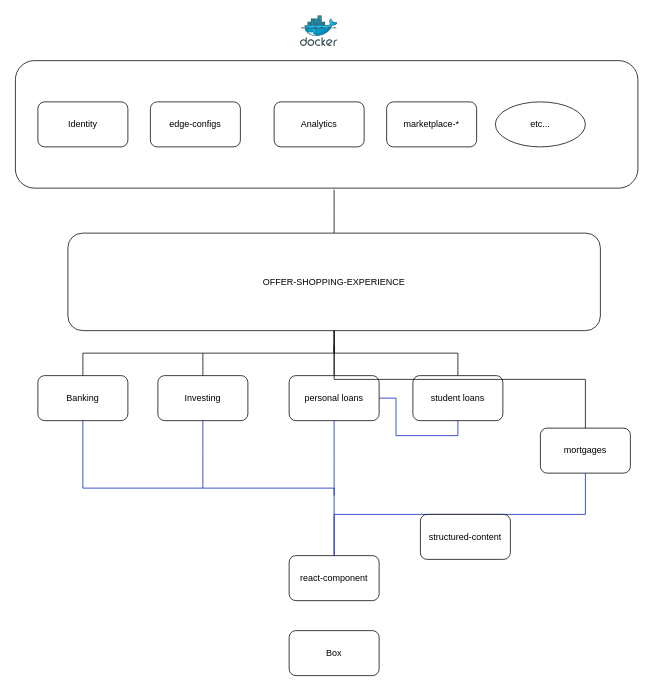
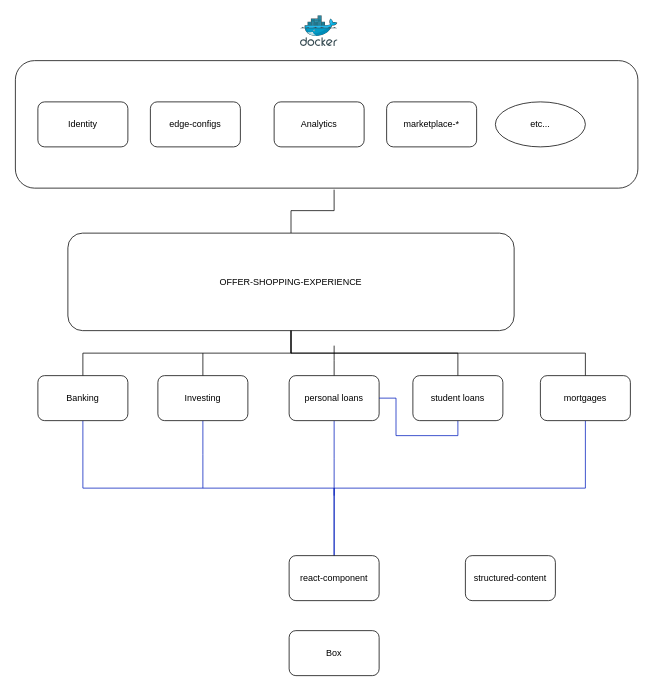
  <mxCell id="0" />
  <mxCell id="1" parent="0" />
  <mxCell id="2" value="" style="rounded=1;whiteSpace=wrap;html=1;" vertex="1" parent="1"><mxGeometry x="20" y="80" width="830" height="170" as="geometry" /></mxCell>
  <mxCell id="3" style="edgeStyle=orthogonalEdgeStyle;rounded=0;orthogonalLoop=1;jettySize=auto;html=1;exitX=0.5;exitY=0;exitDx=0;exitDy=0;entryX=0.512;entryY=1.012;entryDx=0;entryDy=0;entryPerimeter=0;endArrow=none;endFill=0;" edge="1" parent="1" source="4" target="2"><mxGeometry relative="1" as="geometry" /></mxCell>
- <mxCell id="4" value="OFFER-SHOPPING-EXPERIENCE" style="rounded=1;whiteSpace=wrap;html=1;" vertex="1" parent="1"><mxGeometry x="90" y="310" width="710" height="130" as="geometry" /></mxCell>
+ <mxCell id="4" value="OFFER-SHOPPING-EXPERIENCE" style="rounded=1;whiteSpace=wrap;html=1;" vertex="1" parent="1"><mxGeometry x="90" y="310" width="595" height="130" as="geometry" /></mxCell>
  <mxCell id="5" style="edgeStyle=orthogonalEdgeStyle;rounded=0;orthogonalLoop=1;jettySize=auto;html=1;exitX=0.5;exitY=0;exitDx=0;exitDy=0;endArrow=none;endFill=0;" edge="1" parent="1" source="7" target="4"><mxGeometry relative="1" as="geometry" /></mxCell>
  <mxCell id="6" style="edgeStyle=orthogonalEdgeStyle;rounded=0;orthogonalLoop=1;jettySize=auto;html=1;exitX=0.5;exitY=1;exitDx=0;exitDy=0;entryX=0.5;entryY=0;entryDx=0;entryDy=0;endArrow=none;endFill=0;fillColor=#0050ef;strokeColor=#001DBC;" edge="1" parent="1" source="7" target="26"><mxGeometry relative="1" as="geometry" /></mxCell>
  <mxCell id="7" value="Banking" style="rounded=1;whiteSpace=wrap;html=1;" vertex="1" parent="1"><mxGeometry x="50" y="500" width="120" height="60" as="geometry" /></mxCell>
  <mxCell id="8" style="edgeStyle=orthogonalEdgeStyle;rounded=0;orthogonalLoop=1;jettySize=auto;html=1;exitX=0.5;exitY=0;exitDx=0;exitDy=0;endArrow=none;endFill=0;" edge="1" parent="1" source="10"><mxGeometry relative="1" as="geometry"><mxPoint x="270" y="470" as="targetPoint" /></mxGeometry></mxCell>
  <mxCell id="9" style="edgeStyle=orthogonalEdgeStyle;rounded=0;orthogonalLoop=1;jettySize=auto;html=1;exitX=0.5;exitY=1;exitDx=0;exitDy=0;endArrow=none;endFill=0;fillColor=#0050ef;strokeColor=#001DBC;" edge="1" parent="1" source="10"><mxGeometry relative="1" as="geometry"><mxPoint x="270" y="650" as="targetPoint" /></mxGeometry></mxCell>
  <mxCell id="10" value="Investing" style="rounded=1;whiteSpace=wrap;html=1;" vertex="1" parent="1"><mxGeometry x="210" y="500" width="120" height="60" as="geometry" /></mxCell>
  <mxCell id="11" style="edgeStyle=orthogonalEdgeStyle;rounded=0;orthogonalLoop=1;jettySize=auto;html=1;exitX=0.5;exitY=0;exitDx=0;exitDy=0;endArrow=none;endFill=0;" edge="1" parent="1" source="13"><mxGeometry relative="1" as="geometry"><mxPoint x="445" y="460" as="targetPoint" /></mxGeometry></mxCell>
  <mxCell id="12" style="edgeStyle=orthogonalEdgeStyle;rounded=0;orthogonalLoop=1;jettySize=auto;html=1;exitX=0.5;exitY=1;exitDx=0;exitDy=0;endArrow=none;endFill=0;fillColor=#0050ef;strokeColor=#001DBC;" edge="1" parent="1" source="13"><mxGeometry relative="1" as="geometry"><mxPoint x="445" y="660" as="targetPoint" /></mxGeometry></mxCell>
  <mxCell id="13" value="personal loans" style="rounded=1;whiteSpace=wrap;html=1;" vertex="1" parent="1"><mxGeometry x="385" y="500" width="120" height="60" as="geometry" /></mxCell>
  <mxCell id="14" style="edgeStyle=orthogonalEdgeStyle;rounded=0;orthogonalLoop=1;jettySize=auto;html=1;exitX=0.5;exitY=0;exitDx=0;exitDy=0;entryX=0.5;entryY=1;entryDx=0;entryDy=0;endArrow=none;endFill=0;" edge="1" parent="1" source="16" target="4"><mxGeometry relative="1" as="geometry" /></mxCell>
  <mxCell id="15" style="edgeStyle=orthogonalEdgeStyle;rounded=0;orthogonalLoop=1;jettySize=auto;html=1;exitX=0.5;exitY=1;exitDx=0;exitDy=0;endArrow=none;endFill=0;fillColor=#0050ef;strokeColor=#001DBC;" edge="1" parent="1" source="16" target="13"><mxGeometry relative="1" as="geometry" /></mxCell>
  <mxCell id="16" value="student loans" style="rounded=1;whiteSpace=wrap;html=1;" vertex="1" parent="1"><mxGeometry x="550" y="500" width="120" height="60" as="geometry" /></mxCell>
  <mxCell id="17" style="edgeStyle=orthogonalEdgeStyle;rounded=0;orthogonalLoop=1;jettySize=auto;html=1;exitX=0.5;exitY=0;exitDx=0;exitDy=0;entryX=0.5;entryY=1;entryDx=0;entryDy=0;endArrow=none;endFill=0;" edge="1" parent="1" source="19" target="4"><mxGeometry relative="1" as="geometry" /></mxCell>
  <mxCell id="18" style="edgeStyle=orthogonalEdgeStyle;rounded=0;orthogonalLoop=1;jettySize=auto;html=1;exitX=0.5;exitY=1;exitDx=0;exitDy=0;entryX=0.5;entryY=0;entryDx=0;entryDy=0;endArrow=none;endFill=0;fillColor=#0050ef;strokeColor=#001DBC;" edge="1" parent="1" source="19" target="26"><mxGeometry relative="1" as="geometry" /></mxCell>
- <mxCell id="19" value="mortgages" style="rounded=1;whiteSpace=wrap;html=1;" vertex="1" parent="1"><mxGeometry x="720" y="570" width="120" height="60" as="geometry" /></mxCell>
+ <mxCell id="19" value="mortgages" style="rounded=1;whiteSpace=wrap;html=1;" vertex="1" parent="1"><mxGeometry x="720" y="500" width="120" height="60" as="geometry" /></mxCell>
  <mxCell id="20" value="" style="aspect=fixed;html=1;points=[];align=center;image;fontSize=12;image=img/lib/mscae/Docker.svg;" vertex="1" parent="1"><mxGeometry x="400" y="20" width="50" height="41" as="geometry" /></mxCell>
  <mxCell id="21" value="edge-configs" style="rounded=1;whiteSpace=wrap;html=1;" vertex="1" parent="1"><mxGeometry x="200" y="135" width="120" height="60" as="geometry" /></mxCell>
  <mxCell id="22" value="Identity" style="rounded=1;whiteSpace=wrap;html=1;" vertex="1" parent="1"><mxGeometry x="50" y="135" width="120" height="60" as="geometry" /></mxCell>
  <mxCell id="23" value="etc..." style="ellipse;whiteSpace=wrap;html=1;" vertex="1" parent="1"><mxGeometry x="660" y="135" width="120" height="60" as="geometry" /></mxCell>
  <mxCell id="24" value="Analytics" style="rounded=1;whiteSpace=wrap;html=1;" vertex="1" parent="1"><mxGeometry x="365" y="135" width="120" height="60" as="geometry" /></mxCell>
  <mxCell id="25" value="marketplace-*" style="rounded=1;whiteSpace=wrap;html=1;" vertex="1" parent="1"><mxGeometry x="515" y="135" width="120" height="60" as="geometry" /></mxCell>
  <mxCell id="26" value="react-component" style="rounded=1;whiteSpace=wrap;html=1;" vertex="1" parent="1"><mxGeometry x="385" y="740" width="120" height="60" as="geometry" /></mxCell>
- <mxCell id="27" value="structured-content" style="rounded=1;whiteSpace=wrap;html=1;" vertex="1" parent="1"><mxGeometry x="560" y="685" width="120" height="60" as="geometry" /></mxCell>
+ <mxCell id="27" value="structured-content" style="rounded=1;whiteSpace=wrap;html=1;" vertex="1" parent="1"><mxGeometry x="620" y="740" width="120" height="60" as="geometry" /></mxCell>
  <mxCell id="28" value="Box" style="rounded=1;whiteSpace=wrap;html=1;" vertex="1" parent="1"><mxGeometry x="385" y="840" width="120" height="60" as="geometry" /></mxCell>
